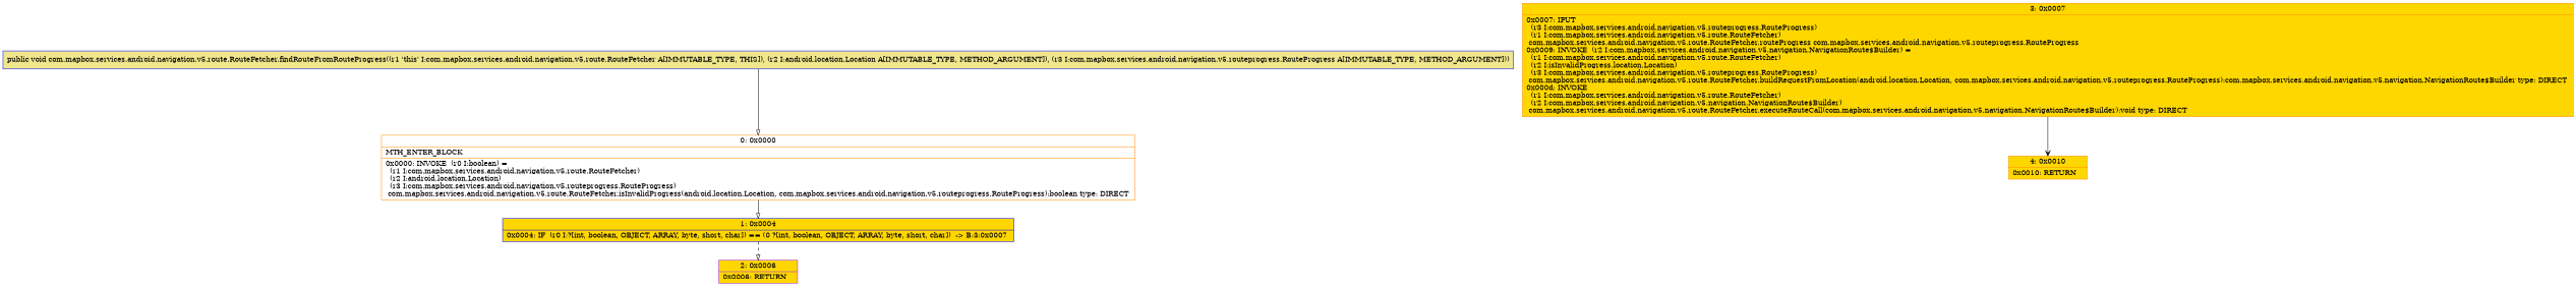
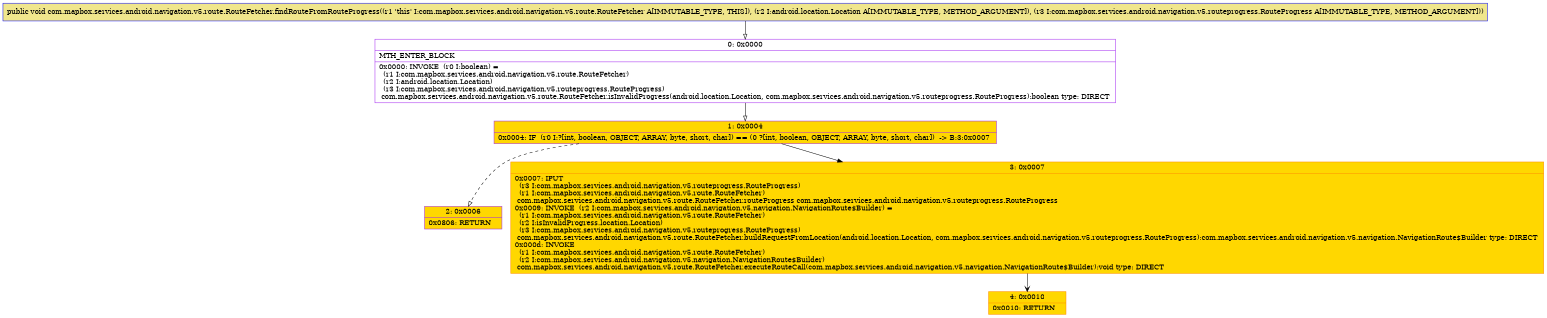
  digraph {
    node [color=purple fillcolor=gold shape=record style=filled]
    edge [arrowhead=onormal]
-   n1 [color=darkorange fillcolor=white label="{0\:\ 0x0000|MTH_ENTER_BLOCK\l|0x0000: INVOKE  (r0 I:boolean) = \l  (r1 I:com.mapbox.services.android.navigation.v5.route.RouteFetcher)\l  (r2 I:android.location.Location)\l  (r3 I:com.mapbox.services.android.navigation.v5.routeprogress.RouteProgress)\l com.mapbox.services.android.navigation.v5.route.RouteFetcher.isInvalidProgress(android.location.Location, com.mapbox.services.android.navigation.v5.routeprogress.RouteProgress):boolean type: DIRECT \l}"]
-   n2 [color=blue label="{1\:\ 0x0004|0x0004: IF  (r0 I:?[int, boolean, OBJECT, ARRAY, byte, short, char]) == (0 ?[int, boolean, OBJECT, ARRAY, byte, short, char])  \-\> B:3:0x0007 \l}"]
-   n3 [label="{2\:\ 0x0006|0x0006: RETURN   \l}"]
+   n1 [fillcolor=white label="{0\:\ 0x0000|MTH_ENTER_BLOCK\l|0x0000: INVOKE  (r0 I:boolean) = \l  (r1 I:com.mapbox.services.android.navigation.v5.route.RouteFetcher)\l  (r2 I:android.location.Location)\l  (r3 I:com.mapbox.services.android.navigation.v5.routeprogress.RouteProgress)\l com.mapbox.services.android.navigation.v5.route.RouteFetcher.isInvalidProgress(android.location.Location, com.mapbox.services.android.navigation.v5.routeprogress.RouteProgress):boolean type: DIRECT \l}"]
+   n2 [label="{1\:\ 0x0004|0x0004: IF  (r0 I:?[int, boolean, OBJECT, ARRAY, byte, short, char]) == (0 ?[int, boolean, OBJECT, ARRAY, byte, short, char])  \-\> B:3:0x0007 \l}"]
+   n3 [label="{2\:\ 0x0006|0x0806: RETURN   \l}"]
    n4 [color=darkorange label="{3\:\ 0x0007|0x0007: IPUT  \l  (r3 I:com.mapbox.services.android.navigation.v5.routeprogress.RouteProgress)\l  (r1 I:com.mapbox.services.android.navigation.v5.route.RouteFetcher)\l com.mapbox.services.android.navigation.v5.route.RouteFetcher.routeProgress com.mapbox.services.android.navigation.v5.routeprogress.RouteProgress \l0x0009: INVOKE  (r2 I:com.mapbox.services.android.navigation.v5.navigation.NavigationRoute$Builder) = \l  (r1 I:com.mapbox.services.android.navigation.v5.route.RouteFetcher)\l  (r2 I:isInvalidProgress.location.Location)\l  (r3 I:com.mapbox.services.android.navigation.v5.routeprogress.RouteProgress)\l com.mapbox.services.android.navigation.v5.route.RouteFetcher.buildRequestFromLocation(android.location.Location, com.mapbox.services.android.navigation.v5.routeprogress.RouteProgress):com.mapbox.services.android.navigation.v5.navigation.NavigationRoute$Builder type: DIRECT \l0x000d: INVOKE  \l  (r1 I:com.mapbox.services.android.navigation.v5.route.RouteFetcher)\l  (r2 I:com.mapbox.services.android.navigation.v5.navigation.NavigationRoute$Builder)\l com.mapbox.services.android.navigation.v5.route.RouteFetcher.executeRouteCall(com.mapbox.services.android.navigation.v5.navigation.NavigationRoute$Builder):void type: DIRECT \l}"]
    n5 [color=darkorange label="{4\:\ 0x0010|0x0010: RETURN   \l}"]
    n6 [color=blue fillcolor=khaki label="{public void com.mapbox.services.android.navigation.v5.route.RouteFetcher.findRouteFromRouteProgress((r1 'this' I:com.mapbox.services.android.navigation.v5.route.RouteFetcher A[IMMUTABLE_TYPE, THIS]), (r2 I:android.location.Location A[IMMUTABLE_TYPE, METHOD_ARGUMENT]), (r3 I:com.mapbox.services.android.navigation.v5.routeprogress.RouteProgress A[IMMUTABLE_TYPE, METHOD_ARGUMENT])) }"]
    n1 -> n2
    n2 -> n3 [style=dashed]
+   n2 -> n4 [arrowhead=normal]
    n4 -> n5 [arrowhead=vee]
    n6 -> n1
  }
